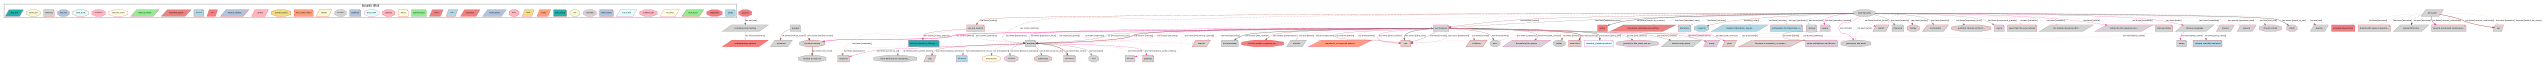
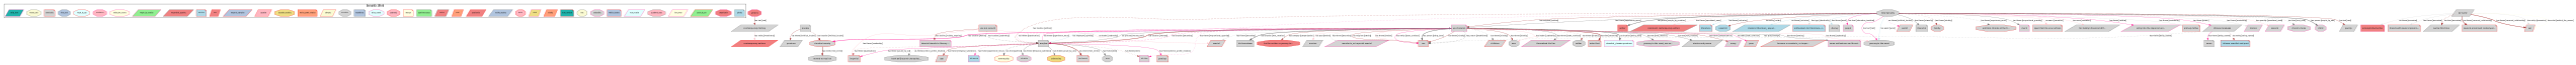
  digraph {
    bgcolor=white
    compound=true
    fontname="Fira Sans"
    rankdir=TB
    node [color=red fillcolor=lightgray fontname="Fira Sans" fontsize=12 shape=parallelogram style=filled]
    edge [color=brown fontname="Fira Sans" fontsize=10 penwidth=1]
    n1 [color=gray40 fillcolor=lightblue fontsize=8 label=Quitting shape=note]
    n2 [color=deeppink fillcolor=lightcoral fontsize=8 label=Categorization shape=octagon]
    n3 [fillcolor=lightgreen fontsize=8 label=Locale_by_use]
    n4 [color=deeppink fillcolor=lightyellow fontsize=8 label=Time_vector]
    n5 [color=gray40 fillcolor=lightpink fontsize=8 label=Quantified_mass shape=octagon]
    n6 [color=deeppink fillcolor=lightcyan fontsize=8 label=Text_creation]
    n7 [fillcolor=lightsteelblue fontsize=8 label=Political_locales shape=note]
    n8 [color=deeppink fontsize=8 label=Desirability shape=octagon]
    n9 [color=gray40 fillcolor=lightgoldenrodyellow fontsize=8 label=Text shape=octagon]
    n10 [fillcolor=lightseagreen fontsize=8 label=State_continue shape=note]
    n11 [fillcolor=lightsalmon fontsize=8 label=Kinship]
    n12 [color=deeppink fillcolor=lightgoldenrod fontsize=8 label=Origin]
    n13 [fillcolor=lightpink fontsize=8 label=Motion shape=octagon]
    n14 [color=gray40 fillcolor=lightsteelblue fontsize=8 label=Activity_ongoing]
    n15 [fillcolor=lightcoral fontsize=8 label=Examination]
-   n16 [fillcolor=lightblue fontsize=8 label=Work]
+   n16 [fillcolor=lightsalmon fontsize=8 label=Work]
    n17 [color=gray40 fillcolor=lightcoral fontsize=8 label=Getting]
    n18 [color=gray40 fillcolor=lightgreen fontsize=8 label=Experiencer_focus shape=note]
    n19 [fillcolor=lightyellow fontsize=8 label=Attempt shape=note]
    n20 [fillcolor=lightpink fontsize=8 label=Leadership shape=octagon]
    n21 [color=deeppink fillcolor=lightcyan fontsize=8 label=Being_named shape=octagon]
    n22 [color=gray40 fillcolor=lightsteelblue fontsize=8 label=Wealthiness shape=note]
    n23 [color=gray40 fontsize=8 label=Becoming shape=octagon]
    n24 [fillcolor=lightgoldenrodyellow fontsize=8 label=Difficulty]
    n25 [fillcolor=lightsalmon fontsize=8 label=Interior_profile_relation shape=note]
    n26 [fillcolor=lightgoldenrod fontsize=8 label=Education_teaching shape=octagon]
    n27 [fillcolor=lightpink fontsize=8 label=Causation]
    n28 [fillcolor=lightsteelblue fontsize=8 label=Temporal_subregion]
    n29 [fillcolor=lightcoral fontsize=8 label=Rest]
    n30 [fillcolor=lightblue fontsize=8 label=Inclusion shape=note]
    n31 [color=gray40 fillcolor=lightcoral fontsize=8 label=Proportional_quantity]
    n32 [color=deeppink fillcolor=lightgreen fontsize=8 label=People_by_vocation]
    n33 [color=deeppink fillcolor=lightyellow fontsize=8 label=Behind_the_scenes shape=octagon]
    n34 [color=deeppink fillcolor=lightpink fontsize=8 label=Prominence shape=octagon]
    n35 [fillcolor=lightcyan fontsize=8 label=People_by_age shape=octagon]
    n36 [color=gray40 fillcolor=lightsteelblue fontsize=8 label=First_rank shape=octagon]
    n37 [fontsize=8 label=Identicality shape=note]
    n38 [color=gray40 fillcolor=lightgoldenrodyellow fontsize=8 label=Process_end shape=octagon]
    n39 [color=deeppink fillcolor=lightseagreen fontsize=8 label=Being_born]
    n40 [color=deeppink fillcolor=lightcoral label=writers shape=octagon]
    n41 [color=gray40 label="Contemporary history"]
    n42 [fillcolor=lightcoral label="be the author of Journey to..." shape=octagon]
    n43 [color=deeppink fillcolor=lightcoral label="accomplished writer" shape=note]
    n44 [fillcolor=lightcoral label=writer shape=note]
    n45 [color=gray40 fillcolor=lightcoral label="prominent contemporary writers"]
    n46 [fillcolor=lightcoral label="contemporary writers"]
    n47 [fillcolor=lightblue label=literature shape=note]
    n48 [color=deeppink fillcolor=lightblue label="his work" shape=note]
    n49 [color=gray40 fillcolor=lightblue label=novelist shape=octagon]
    n50 [color=gray40 fillcolor=lightblue label="classical literature, popul..."]
    n51 [fillcolor=lightblue label="Chinese novelist and poet" shape=note]
    n52 [fillcolor=lightblue label="enthusiasm for literature—i..." shape=note]
    n53 [fillcolor=lightyellow label=eventually shape=octagon]
    n54 [color=deeppink label=middle shape=octagon]
    n55 [color=gray40 label=Jiangsu shape=note]
    n56 [label="Lianshui County" shape=octagon]
    n57 [color=gray40 label=province]
    n58 [color=gray40 label="moved to Huai'an" shape=octagon]
    n59 [color=gray40 label="Huai'an"]
    n60 [color=gray40 label=Literary shape=note]
    n61 [color=deeppink label=popul shape=note]
-   n62 [color=deeppink fillcolor=lightsalmon label="mandarin, or imperial official"]
+   n62 [color=deeppink label="mandarin, or imperial official"]
    n63 [color=deeppink label="Wu Cheng'en" shape=note]
    n64 [label=children]
    n65 [label=official]
    n66 [color=deeppink label="same enthusiasm for literat..." shape=note]
    n67 [color=gray40 label="Wu's" shape=octagon]
    n68 [color=gray40 label=Nanjing shape=note]
-   n69 [color=deeppink label="throughout his poems"]
+   n69 [color=deeppink label="throughout his life"]
    n70 [color=gray40 label=father shape=octagon]
    n71 [label="after that" shape=note]
    n72 [color=deeppink fillcolor=lightcyan label="Lianshui, Jiangsu province" shape=note]
    n73 [color=deeppink label="Journey to the West, one of..." shape=octagon]
    n74 [color=gray40 label="stories and poems"]
    n75 [color=deeppink label=many]
    n76 [label=poor]
    n77 [label=Wu shape=note]
    n78 [label="become a mandarin, or imper..."]
    n79 [color=gray40 label="Journey to the West" shape=octagon]
    n80 [color=gray40 label="his hometown" shape=note]
-   n81 [label=university shape=octagon]
+   n81 [fillcolor=lightgoldenrod label=university shape=octagon]
    n82 [label=resigned shape=note]
    n83 [color=gray40 label=rest shape=octagon]
    n84 [color=deeppink label="his life" shape=note]
    n85 [label=postings shape=note]
    n86 [label=imperial shape=note]
    n87 [color=gray40 label="both Beijing and Changxing ..." shape=octagon]
    n88 [label=age]
    n89 [label=world]
    n90 [color=gray40 label=financial shape=note]
    n91 [label=family shape=octagon]
-   n92 [label="his family's"]
    n93 [label="political climate of the ti..." shape=octagon]
    n94 [color=deeppink label=much shape=note]
    n95 [color=gray40 label="Ming dynasty" shape=octagon]
    n96 [label="spent his life as an artisan" shape=note]
    n97 [color=gray40 label="his family's financial diff..."]
    n98 [color=deeppink label="entry into the imperial uni..."]
    n99 [label="primary father" shape=note]
    n100 [color=gray40 label="Chinese language"]
    n101 [color=deeppink label=stories]
    n102 [color=deeppink label=several]
    n103 [color=deeppink label="claim to fame" shape=octagon]
    n104 [color=deeppink label=child shape=octagon]
    n105 [label="Wu Rui eunuch" shape=note]
    n106 [color=gray40 label=poetry]
    n107 [color=gray40 label=name shape=note]
-   n108 [color=deeppink fillcolor=lightseagreen label="devote himself to literary ..." shape=note]
+   n108 [color=deeppink label="devote himself to literary ..." shape=note]
    n109 [label="friends with several promin..." shape=note]
    n110 [color=gray40 label="During this time"]
    n111 [label="several prominent contempor..." shape=note]
    n112 [label=Ng]
    n113 [color=gray40 label="Ng name"]
    subgraph cluster_1 {
      subgraph sub_2 {
        color=red
        fillcolor=lightcoral
        label=People
        style=filled
      }
    }
    subgraph cluster_3 {
      subgraph sub_4 {
        color=green
        fillcolor=lightgreen
        label=Locations
        style=filled
      }
    }
    subgraph cluster_5 {
      subgraph sub_6 {
        color=orange
        fillcolor=lightyellow
        label=Events
        style=filled
      }
    }
    subgraph cluster_7 {
      subgraph sub_8 {
        color=blue
        fillcolor=lightblue
        label=Concepts
        style=filled
      }
    }
    subgraph cluster_9 {
      subgraph sub_10 {
        color=gray
        fillcolor=lightgray
        label=Other
        style=filled
      }
    }
    subgraph cluster_11 {
      color=black
      fillcolor=white
      label="Semantic Work"
      rank=sink
      style=filled
      n1
      n2
      n3
      n4
      n5
      n6
      n7
      n8
      n9
      n10
      n11
      n12
      n13
      n14
      n15
      n16
      n17
      n18
      n19
      n20
      n21
      n22
      n23
      n24
      n25
      n26
      n27
      n28
      n29
      n30
      n31
      n32
      n33
      n34
      n35
      n36
      n37
      n38
      n39
    }
    n40 -> n41 [label="has text [Text]" style=bold]
    n41 -> n46 [color=lightpink label="has entity [Prominence]"]
    n55 -> n56 [label="has location [Political_locales]" penwidth=2 style=dotted]
    n55 -> n57 [label="has theme [Political_locales]" style=solid]
    n56 -> n58 [label="has event [Time_vector]" penwidth=2 style=solid]
    n63 -> n42 [label="has category [Categorization]" style=solid]
    n63 -> n56 [color=deeppink label="has location [Motion]" penwidth=2 style=solid]
    n63 -> n59 [color=lightpink label="has goal [Motion]"]
    n63 -> n62 [color=lightgray label="has theme [Becoming]"]
    n63 -> n64 [color=gray40 label="has theme [Kinship]" style=dotted]
    n63 -> n65 [color=lightgray label="has theme [Becoming]"]
-   n61 -> n66 [color=gray40 label="has theme [Getting]" style=bold]
+   n63 -> n66 [color=gray40 label="has theme [Getting]" style=bold]
    n63 -> n67 [color=lightpink label="has leader [Leadership]"]
    n63 -> n67 [label="has theme [Kinship]" style=solid]
    n63 -> n68 [label="has location [Attempt]" penwidth=2 style=solid]
    n63 -> n68 [color=deeppink label="has location [Becoming]" penwidth=2 style=dotted]
    n63 -> n69 [color=gray40 label="has theme [State_continue]" style=bold]
    n63 -> n70 [label="has theme [Kinship]" style=dotted]
    n63 -> n71 [label="has time [Becoming]" penwidth=2 style=solid]
    n63 -> n72 [color=gray40 label="has location [Being_born]" penwidth=2 style=solid]
    n63 -> n73 [color=gray40 label="has text [Text_creation]" style=solid]
    n63 -> n74 [color=gray40 label="has text [Text_creation]" style=solid]
    n63 -> n75 [label="has theme [Categorization]" style=bold]
    n63 -> n76 [color=deeppink label="has state [State_continue]" style=bold]
    n63 -> n77 [label="has theme [Kinship]" style=bold]
    n63 -> n77 [color=gray40 label="has person [Wealthiness]" penwidth=2 style=dotted]
    n63 -> n77 [label="has recipient [Getting]" style=solid]
    n63 -> n77 [color=lightpink label="has theme [Motion]"]
    n63 -> n77 [color=deeppink label="has entity [State_continue]" style=bold]
    n63 -> n77 [color=gray40 label="has person [Being_born]" penwidth=2 style=bold]
    n63 -> n78 [color=lightyellow label="has goal [Attempt]"]
    n63 -> n79 [color=lightpink label="has theme [Leadership]"]
    n63 -> n80 [color=gray40 label="has location [Text_creation]" penwidth=2 style=solid]
    n68 -> n48 [color=deeppink label="has theme [Experiencer_focus]" style=dotted]
    n68 -> n53 [color=gray40 label="has time [Quitting]" penwidth=2 style=dotted]
    n68 -> n54 [color=gray40 label="has theme [Temporal_subregion]" style=bold]
    n68 -> n63 [color=deeppink label="has theme [Examination]" style=dotted]
    n68 -> n63 [color=deeppink label="has theme [Experiencer_focus]" style=bold]
    n68 -> n63 [color=lightblue label="has employee [Quitting]"]
    n68 -> n63 [color=gray40 label="has process [Process_end]" style=solid]
    n68 -> n81 [color=gray40 label="has theme [Locale_by_use]" style=bold]
    n68 -> n82 [label="has event [Time_vector]" penwidth=2 style=solid]
    n68 -> n83 [color=gray40 label="has theme [Rest]" style=bold]
-   n84 -> n68 [label="has theme [Rest]" style=dotted]
+   n68 -> n84 [label="has theme [Rest]" style=dotted]
    n68 -> n85 [color=deeppink label="has theme [Interior_profile_relation]" style=bold]
    n68 -> n86 [label="has theme [Examination]" style=dotted]
    n68 -> n86 [color=deeppink label="has theme [Locale_by_use]" style=bold]
    n68 -> n87 [color=gray40 label="has theme [Interior_profile_relation]" style=dotted]
    n68 -> n88 [label="has theme [Temporal_subregion]" style=solid]
    n95 -> n44 [color=gray40 label="has person [People_by_vocation]" penwidth=2 style=bold]
    n95 -> n45 [color=lightpink label="has theme [Quantified_mass]"]
    n95 -> n47 [color=lightblue label="has theme [Inclusion]"]
    n95 -> n49 [label="has entity [Origin]" style=solid]
    n95 -> n50 [color=lightblue label="has theme [Inclusion]"]
    n95 -> n52 [color=lightgray label="has type [Identicality]"]
    n95 -> n60 [color=lightblue label="has theme [Work]"]
    n95 -> n61 [color=deeppink label="has level [Education_teaching]" style=solid]
    n95 -> n63 [label="has recipient [Getting]" style=bold]
    n95 -> n63 [color=gray40 label="has theme [Experiencer_focus]" style=bold]
    n95 -> n68 [label="has location [Getting]" penwidth=2 style=dotted]
    n95 -> n79 [color=deeppink label="has text [Text]" style=solid]
    n95 -> n79 [color=lightblue label="has agent [Work]"]
    n95 -> n84 [color=deeppink label="has theme [Proportional_quantity]" style=dotted]
    n95 -> n89 [color=deeppink label="has theme [Political_locales]" style=dotted]
    n95 -> n90 [color=gray40 label="has theme [Difficulty]" style=solid]
    n95 -> n91 [label="has theme [Kinship]" style=dotted]
-   n95 -> n92 [color=gray40 label="has theme [Difficulty]" style=bold]
    n95 -> n93 [color=gray40 label="has theme [Experiencer_focus]" style=dotted]
    n95 -> n94 [color=gray40 label="has theme [Proportional_quantity]" style=bold]
    n95 -> n96 [color=lightpink label="has effect [Causation]"]
    n95 -> n97 [color=lightpink label="has cause [Causation]"]
    n95 -> n98 [color=deeppink label="has theme [Getting]" style=bold]
    n95 -> n99 [color=lightgray label="has theme [Desirability]"]
    n95 -> n100 [color=deeppink label="has theme [Origin]" style=solid]
    n95 -> n101 [color=lightgray label="has theme [Desirability]"]
    n95 -> n102 [color=lightpink label="has quantity [Quantified_mass]"]
    n95 -> n103 [color=gray40 label="has item [First_rank]" style=dotted]
    n95 -> n104 [color=gray40 label="has person [People_by_age]" penwidth=2 style=solid]
-   n95 -> n105 [label="has theme [Kinship]" style=solid]
-   n95 -> n106 [label="has text [Text]" style=dotted]
+   n95 -> n106 [label="has text [Text]" style=bold]
    n100 -> n51 [label="has entity [Being_named]" style=dotted]
-   n100 -> n77 [color=deeppink label="has theme [Being_named]" style=dotted]
+   n100 -> n77 [color=gray40 label="has theme [Being_named]" style=dotted]
    n100 -> n107 [color=deeppink label="has theme [Being_named]" style=solid]
    n105 -> n65 [color=lightpink label="has leader [Leadership]"]
    n105 -> n68 [color=gray40 label="has location [Leadership]" penwidth=2 style=dotted]
    n105 -> n86 [color=lightpink label="has theme [Leadership]"]
    n105 -> n108 [label="has activity [Activity_ongoing]" style=bold]
    n113 -> n43 [color=lightgray label="has theme [Becoming]"]
    n113 -> n109 [color=lightgray label="has theme [Becoming]"]
    n113 -> n110 [label="has time [Becoming]" penwidth=2 style=dotted]
-   n113 -> n111 [color=deeppink label="has theme [Personal_relationship]" penwidth=2 style=bold]
+   n113 -> n111 [label="has theme [Personal_relationship]" penwidth=2 style=bold]
    n113 -> n112 [label="has theme [Personal_relationship]" penwidth=2 style=bold]
    n113 -> n112 [color=lightgray label="has entity [Becoming]"]
    n113 -> n112 [color=lightyellow label="has artist [Behind_the_scenes]"]
  }
